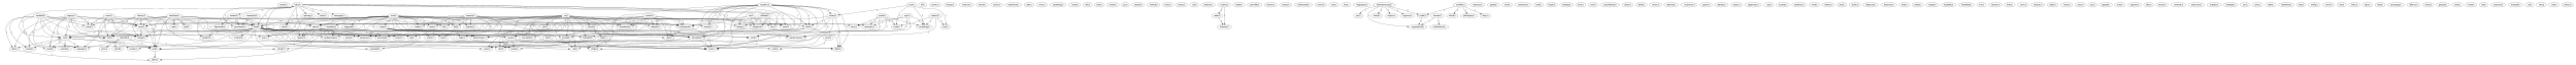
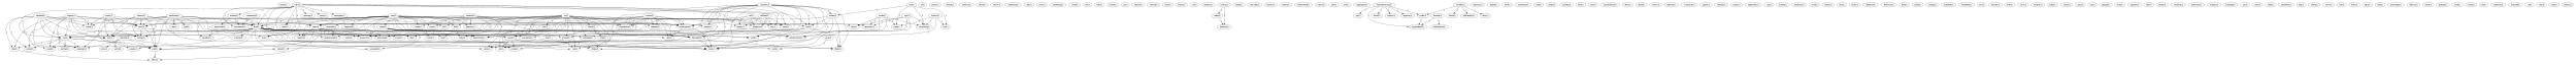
  digraph {
    fontname="PT Serif"
    node [fontname="PT Serif"]
    edge [fontname="PT Serif"]
    n1 [label="henrik(1)"]
    n2 [label="baku(5)"]
    n3 [label="number(3)"]
    n4 [label="uprising(1)"]
    n5 [label="dead(2)"]
    n6 [label="reach(1)"]
    n7 [label="press(1)"]
    n8 [label="took(2)"]
    n9 [label="newspaper(1)"]
    n10 [label="one(2)"]
    n11 [label="figure(6)"]
    n12 [label="imam(1)"]
    n13 [label="casualty(1)"]
    n14 [label="conclusion(1)"]
    n15 [label="delegation(1)"]
    n16 [label="city(1)"]
    n17 [label="government(1)"]
    n18 [label="department(1)"]
    n19 [label="massacre(2)"]
    n20 [label="republic(2)"]
    n21 [label="helicopter(3)"]
    n22 [label="day(1)"]
    n23 [label="spokeswoman(1)"]
    n24 [label="handwriting(1)"]
    n25 [label="war(2)"]
    n26 [label="year(5)"]
    n27 [label="outrage(1)"]
    n28 [label="ground(1)"]
    n29 [label="statement(1)"]
    n30 [label="count(2)"]
    n31 [label="road(1)"]
    n32 [label="pilot(1)"]
    n33 [label="village(1)"]
    n34 [label="wrote(1)"]
    n35 [label="stream(1)"]
    n36 [label="scientist(1)"]
    n37 [label="woman(1)"]
    n38 [label="minimum(1)"]
    n39 [label="flight(1)"]
    n40 [label="route(1)"]
    n41 [label="round(1)"]
    n42 [label="control(1)"]
    n43 [label="take(2)"]
    n44 [label="campaign(1)"]
    n45 [label="mother(1)"]
    n46 [label="lawyer(1)"]
    n47 [label="seems(1)"]
    n48 [label="office(1)"]
    n49 [label="arf(1)"]
    n50 [label="power(1)"]
    n51 [label="azeri(5)"]
    n52 [label="escape(2)"]
    n53 [label="attendant(1)"]
    n54 [label="happened(1)"]
    n55 [label="account(1)"]
    n56 [label="border(1)"]
    n57 [label="fell(1)"]
    n58 [label="pressure(1)"]
    n59 [label="came(1)"]
    n60 [label="investigator(2)"]
    n61 [label="town(3)"]
    n62 [label="lies(1)"]
    n63 [label="find(1)"]
    n64 [label="commission(1)"]
    n65 [label="exists(1)"]
    n66 [label="soul(1)"]
    n67 [label="proceeded(1)"]
    n68 [label="today(1)"]
    n69 [label="work(1)"]
    n70 [label="extermination(1)"]
    n71 [label="comes(2)"]
    n72 [label="calls(1)"]
    n73 [label="race(4)"]
    n74 [label="sera(1)"]
    n75 [label="zuma(1)"]
    n76 [label="everything(4)"]
    n77 [label="ohanus(1)"]
    n78 [label="architect(1)"]
    n79 [label="attack(1)"]
    n80 [label="subject(2)"]
    n81 [label="article(1)"]
    n82 [label="mutilation(1)"]
    n83 [label="york(1)"]
    n84 [label="cross(1)"]
    n85 [label="something(1)"]
    n86 [label="azeris(2)"]
    n87 [label="extent(1)"]
    n88 [label="closed(1)"]
    n89 [label="nagorny(1)"]
    n90 [label="toll(1)"]
    n91 [label="kole(1)"]
    n92 [label="karabakh(2)"]
    n93 [label="mr(5)"]
    n94 [label="give(1)"]
    n95 [label="knows(2)"]
    n96 [label="fantasy(1)"]
    n97 [label="estimate(2)"]
    n98 [label="time(1)"]
    n99 [label="winter(1)"]
    n100 [label="go(1)"]
    n101 [label="started(1)"]
    n102 [label="armenia(4)"]
    n103 [label="mountain(1)"]
    n104 [label="serve(1)"]
    n105 [label="showed(1)"]
    n106 [label="team(1)"]
    n107 [label="return(1)"]
    n108 [label="aid(1)"]
    n109 [label="ministry(1)"]
    n110 [label="manafov(2)"]
    n111 [label="carlson(1)"]
    n112 [label="name(2)"]
    n113 [label="footnote(1)"]
    n114 [label="leader(1)"]
    n115 [label="provided(1)"]
    n116 [label="history(1)"]
    n117 [label="azerbaijan(2)"]
    n118 [label="man(1)"]
    n119 [label="grief(1)"]
    n120 [label="retreat(1)"]
    n121 [label="ruffinen(2)"]
    n122 [label="collaborated(1)"]
    n123 [label="waved(1)"]
    n124 [label="zen(2)"]
    n125 [label="part(1)"]
    n126 [label="rain(1)"]
    n127 [label="tzeghagron(1)"]
    n128 [label="dashnaktzoutun(3)"]
    n129 [label="friend(1)"]
    n130 [label="youth(3)"]
    n131 [label="inspire(1)"]
    n132 [label="organize(1)"]
    n133 [label="put(1)"]
    n134 [label="organization(2)"]
    n135 [label="became(2)"]
    n136 [label="collaboration(1)"]
    n137 [label="exposure(1)"]
    n138 [label="agdam(1)"]
    n139 [label="tried(1)"]
    n140 [label="committee(1)"]
    n141 [label="land(1)"]
    n142 [label="knopf(1)"]
    n143 [label="karabag(1)"]
    n144 [label="bury(1)"]
    n145 [label="arm(1)"]
    n146 [label="consolidation(1)"]
    n147 [label="drove(1)"]
    n148 [label="death(1)"]
    n149 [label="review(1)"]
    n150 [label="majority(1)"]
    n151 [label="nezhdeh(1)"]
    n152 [label="deity(1)"]
    n153 [label="blood(1)"]
    n154 [label="philosophy(2)"]
    n155 [label="circulation(1)"]
    n156 [label="quayle(1)"]
    n157 [label="monday(1)"]
    n158 [label="rasulov(3)"]
    n159 [label="mayor(1)"]
    n160 [label="appressian(1)"]
    n161 [label="crap(1)"]
    n162 [label="january(1)"]
    n163 [label="professor(1)"]
    n164 [label="word(1)"]
    n165 [label="boston(1)"]
    n166 [label="com(2)"]
    n167 [label="stalin(1)"]
    n168 [label="damascus(1)"]
    n169 [label="derounian(1)"]
    n170 [label="body(1)"]
    n171 [label="sahak(1)"]
    n172 [label="serdar(2)"]
    n173 [label="barrage(1)"]
    n174 [label="highland(1)"]
    n175 [label="bloodshed(1)"]
    n176 [label="saw(1)"]
    n177 [label="disaster(1)"]
    n178 [label="front(1)"]
    n179 [label="fact(2)"]
    n180 [label="wash(2)"]
    n181 [label="nobody(1)"]
    n182 [label="know(1)"]
    n183 [label="religion(1)"]
    n184 [label="aydin(1)"]
    n185 [label="elman(1)"]
    n186 [label="february(2)"]
    n187 [label="uucp(1)"]
    n188 [label="apr(1)"]
    n189 [label="gouged(1)"]
    n190 [label="state(1)"]
    n191 [label="nagarno(1)"]
    n192 [label="idea(1)"]
    n193 [label="means(1)"]
    n194 [label="terrorism(1)"]
    n195 [label="prosecuter(1)"]
    n196 [label="triangle(1)"]
    n197 [label="karabagh(1)"]
    n198 [label="kpc(2)"]
    n199 [label="cairo(1)"]
    n200 [label="argic(2)"]
    n201 [label="gave(2)"]
    n202 [label="make(1)"]
    n203 [label="remember(1)"]
    n204 [label="dog(1)"]
    n205 [label="towfiq(1)"]
    n206 [label="snows(1)"]
    n207 [label="line(1)"]
    n208 [label="hitler(1)"]
    n209 [label="sdpa(1)"]
    n210 [label="armenian(2)"]
    n211 [label="grew(1)"]
    n212 [label="world(2)"]
    n213 [label="help(1)"]
    n214 [label="percentage(1)"]
    n215 [label="defence(1)"]
    n216 [label="communist(2)"]
    n217 [label="chaos(1)"]
    n218 [label="garegin(1)"]
    n219 [label="rome(1)"]
    n220 [label="writes(1)"]
    n221 [label="sky(1)"]
    n222 [label="yunusova(1)"]
    n223 [label="shrapnel(1)"]
    n224 [label="roy(2)"]
    n225 [label="john(2)"]
    n226 [label="ordu(1)"]
    n227 [label="arthur(2)"]
    n2 -> n3 [label=1]
    n2 -> n4 [label=1]
    n2 -> n5 [label=1]
    n2 -> n6 [label=1]
    n2 -> n7 [label=1]
    n2 -> n8 [label=1]
    n2 -> n9 [label=1]
    n2 -> n10 [label=1]
    n2 -> n11 [label=2]
    n2 -> n12 [label=1]
    n2 -> n13 [label=1]
+   n2 -> n14 [label=1]
    n2 -> n15 [label=1]
    n2 -> n16 [label=1]
    n2 -> n17 [label=1]
    n3 -> n5 [label=1]
    n3 -> n17 [label=1]
    n3 -> n18 [label=1]
    n3 -> n19 [label=1]
    n3 -> n20 [label=1]
    n5 -> n10 [label=3]
    n5 -> n19 [label=1]
    n5 -> n20 [label=2]
    n5 -> n21 [label=1]
    n5 -> n22 [label=1]
    n5 -> n23 [label=1]
    n5 -> n24 [label=1]
    n5 -> n25 [label=1]
    n5 -> n26 [label=3]
    n5 -> n27 [label=1]
    n5 -> n28 [label=1]
    n5 -> n29 [label=1]
    n5 -> n30 [label=1]
    n5 -> n31 [label=1]
    n5 -> n32 [label=1]
    n5 -> n33 [label=1]
    n5 -> n34 [label=1]
    n5 -> n35 [label=1]
    n5 -> n36 [label=1]
    n5 -> n37 [label=2]
    n5 -> n38 [label=1]
    n8 -> n14 [label=1]
    n8 -> n21 [label=1]
    n8 -> n39 [label=1]
    n8 -> n40 [label=1]
    n10 -> n26 [label=3]
    n10 -> n37 [label=2]
    n10 -> n41 [label=1]
    n10 -> n42 [label=1]
    n10 -> n43 [label=1]
    n10 -> n44 [label=1]
    n10 -> n45 [label=1]
    n11 -> n13 [label=1]
    n11 -> n23 [label=1]
    n11 -> n26 [label=1]
    n11 -> n38 [label=1]
    n11 -> n46 [label=1]
    n11 -> n47 [label=1]
    n11 -> n48 [label=1]
    n21 -> n32 [label=1]
    n21 -> n39 [label=1]
    n21 -> n40 [label=1]
    n26 -> n48 [label=1]
    n30 -> n31 [label=1]
    n30 -> n32 [label=1]
    n30 -> n33 [label=1]
    n30 -> n34 [label=1]
    n30 -> n35 [label=1]
    n43 -> n48 [label=1]
    n51 -> n5 [label=2]
    n51 -> n7 [label=1]
    n51 -> n8 [label=1]
    n51 -> n10 [label=1]
    n51 -> n11 [label=2]
    n51 -> n13 [label=1]
    n51 -> n21 [label=1]
    n51 -> n22 [label=1]
    n51 -> n23 [label=1]
    n51 -> n24 [label=1]
    n51 -> n39 [label=1]
    n51 -> n40 [label=1]
    n51 -> n52 [label=1]
    n51 -> n53 [label=1]
    n51 -> n54 [label=1]
    n51 -> n55 [label=1]
    n51 -> n56 [label=1]
    n51 -> n57 [label=1]
    n51 -> n58 [label=1]
    n51 -> n59 [label=1]
    n51 -> n60 [label=1]
    n51 -> n61 [label=1]
    n51 -> n62 [label=1]
    n51 -> n63 [label=1]
    n51 -> n64 [label=1]
    n52 -> n40 [label=1]
    n52 -> n65 [label=1]
    n52 -> n66 [label=1]
    n52 -> n67 [label=3]
    n52 -> n68 [label=1]
    n52 -> n69 [label=1]
    n52 -> n70 [label=1]
    n60 -> n40 [label=1]
    n60 -> n72 [label=1]
    n61 -> n26 [label=1]
    n61 -> n27 [label=1]
    n61 -> n62 [label=1]
    n62 -> n67 [label=1]
    n71 -> n8 [label=1]
    n71 -> n21 [label=1]
    n71 -> n39 [label=1]
    n71 -> n40 [label=1]
    n71 -> n60 [label=1]
    n73 -> n71 [label=1]
    n73 -> n74 [label=1]
    n73 -> n75 [label=1]
    n73 -> n76 [label=2]
    n80 -> n41 [label=1]
    n80 -> n74 [label=1]
    n80 -> n75 [label=1]
    n80 -> n76 [label=1]
    n86 -> n5 [label=1]
    n86 -> n25 [label=1]
    n86 -> n26 [label=1]
    n86 -> n27 [label=1]
    n86 -> n61 [label=1]
    n86 -> n87 [label=1]
    n89 -> n5 [label=1]
    n89 -> n10 [label=1]
    n89 -> n25 [label=1]
    n89 -> n27 [label=1]
    n89 -> n41 [label=1]
    n89 -> n42 [label=1]
    n89 -> n43 [label=1]
    n89 -> n44 [label=1]
    n89 -> n61 [label=1]
    n89 -> n87 [label=1]
    n92 -> n5 [label=1]
    n92 -> n10 [label=1]
    n92 -> n25 [label=1]
    n92 -> n27 [label=1]
    n92 -> n41 [label=1]
    n92 -> n42 [label=1]
    n92 -> n43 [label=1]
    n92 -> n44 [label=1]
    n92 -> n61 [label=1]
    n92 -> n87 [label=1]
    n93 -> n5 [label=3]
    n93 -> n10 [label=1]
    n93 -> n19 [label=1]
    n93 -> n21 [label=1]
    n93 -> n22 [label=1]
    n93 -> n24 [label=1]
    n93 -> n28 [label=1]
    n93 -> n29 [label=1]
    n93 -> n30 [label=1]
    n93 -> n31 [label=1]
    n93 -> n32 [label=1]
    n93 -> n33 [label=1]
    n93 -> n34 [label=1]
    n93 -> n35 [label=1]
    n93 -> n64 [label=1]
    n93 -> n94 [label=1]
    n93 -> n95 [label=1]
    n93 -> n96 [label=1]
    n93 -> n97 [label=1]
    n95 -> n98 [label=1]
    n102 -> n56 [label=1]
    n102 -> n57 [label=1]
    n102 -> n58 [label=1]
    n102 -> n59 [label=1]
    n102 -> n61 [label=1]
    n102 -> n62 [label=1]
    n102 -> n63 [label=1]
    n102 -> n66 [label=1]
    n102 -> n68 [label=1]
    n102 -> n69 [label=1]
    n102 -> n70 [label=1]
    n102 -> n103 [label=1]
    n102 -> n104 [label=1]
    n110 -> n8 [label=1]
    n110 -> n28 [label=1]
    n110 -> n29 [label=1]
    n110 -> n30 [label=1]
    n110 -> n31 [label=1]
    n110 -> n32 [label=1]
    n110 -> n33 [label=1]
    n110 -> n34 [label=1]
    n110 -> n35 [label=1]
    n110 -> n39 [label=1]
    n110 -> n40 [label=1]
    n110 -> n55 [label=1]
    n110 -> n60 [label=1]
    n110 -> n71 [label=1]
    n111 -> n112 [label=1]
    n111 -> n113 [label=1]
    n112 -> n113 [label=1]
    n117 -> n11 [label=1]
    n117 -> n25 [label=1]
    n117 -> n26 [label=1]
    n117 -> n27 [label=1]
    n117 -> n38 [label=1]
    n117 -> n60 [label=1]
    n117 -> n61 [label=1]
    n117 -> n72 [label=1]
    n117 -> n87 [label=1]
    n117 -> n118 [label=1]
    n117 -> n119 [label=1]
    n121 -> n11 [label=1]
    n121 -> n12 [label=1]
    n121 -> n15 [label=1]
    n121 -> n16 [label=1]
    n121 -> n96 [label=1]
    n124 -> n11 [label=1]
    n124 -> n12 [label=1]
    n124 -> n15 [label=1]
    n124 -> n16 [label=1]
    n124 -> n96 [label=1]
    n128 -> n129 [label=1]
    n128 -> n130 [label=2]
    n128 -> n131 [label=1]
    n128 -> n132 [label=1]
    n128 -> n133 [label=1]
    n128 -> n134 [label=1]
    n130 -> n134 [label=1]
    n135 -> n134 [label=1]
    n135 -> n136 [label=1]
    n151 -> n130 [label=1]
    n151 -> n152 [label=1]
    n151 -> n153 [label=1]
    n151 -> n154 [label=1]
    n158 -> n19 [label=1]
    n158 -> n24 [label=1]
    n158 -> n38 [label=1]
    n158 -> n38 [label=1]
    n158 -> n60 [label=1]
    n158 -> n60 [label=1]
    n158 -> n64 [label=1]
    n158 -> n64 [label=1]
    n158 -> n72 [label=1]
    n158 -> n72 [label=1]
    n158 -> n97 [label=1]
    n158 -> n97 [label=1]
    n172 -> n69 [label=1]
    n172 -> n70 [label=1]
    n172 -> n75 [label=1]
    n172 -> n76 [label=1]
    n172 -> n103 [label=1]
    n172 -> n104 [label=1]
    n179 -> n180 [label=1]
    n179 -> n181 [label=1]
    n186 -> n25 [label=1]
    n186 -> n26 [label=2]
    n186 -> n27 [label=1]
    n186 -> n40 [label=1]
    n186 -> n44 [label=1]
    n186 -> n60 [label=1]
    n186 -> n61 [label=1]
    n200 -> n69 [label=1]
    n200 -> n70 [label=1]
    n200 -> n76 [label=1]
    n200 -> n103 [label=1]
    n200 -> n104 [label=1]
    n201 -> n180 [label=1]
    n210 -> n26 [label=2]
    n210 -> n44 [label=1]
    n210 -> n181 [label=1]
    n210 -> n211 [label=1]
    n210 -> n212 [label=1]
    n216 -> n17 [label=1]
  }
